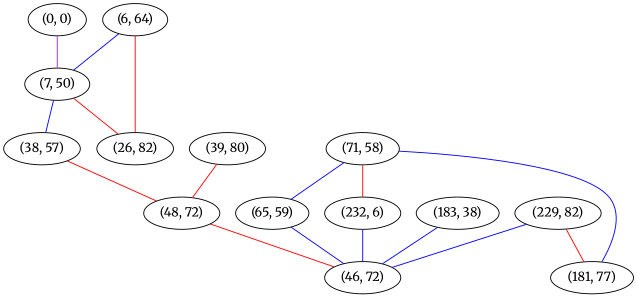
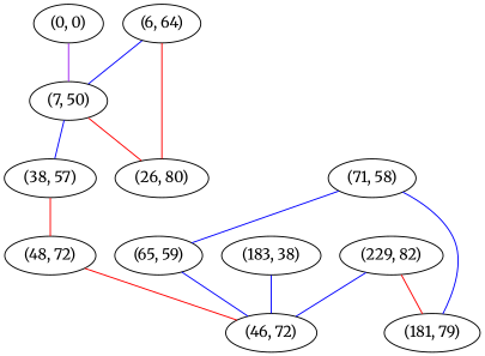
  graph {
    fontname=Merriweather
    node [fontname=Merriweather]
    edge [color=blue fontname=Merriweather weight=1]
    "(0, 0)"
    "(7, 50)"
-   "(26, 82)"
+   "(26, 82)" [label="(26, 80)"]
    "(38, 57)"
    "(71, 58)"
    "(65, 59)"
-   "(181, 77)"
-   "(232, 6)"
+   "(181, 77)" [label="(181, 79)"]
    "(46, 72)"
    "(229, 82)"
    "(6, 64)"
    n12 [label="(48, 72)"]
    "(183, 38)"
-   "(39, 80)"
    "(0, 0)" -- "(7, 50)" [color=purple weight=4]
    "(7, 50)" -- "(26, 82)" [color=red]
    "(7, 50)" -- "(38, 57)"
    "(38, 57)" -- n12 [color=red]
    "(71, 58)" -- "(65, 59)"
    "(71, 58)" -- "(181, 77)"
-   "(71, 58)" -- "(232, 6)" [color=red]
    "(65, 59)" -- "(46, 72)" [weight=3]
-   "(232, 6)" -- "(46, 72)" [weight=3]
    "(229, 82)" -- "(181, 77)" [color=red]
    "(229, 82)" -- "(46, 72)" [weight=3]
    "(6, 64)" -- "(7, 50)"
    "(6, 64)" -- "(26, 82)" [color=red]
    n12 -- "(46, 72)" [color=red]
    "(183, 38)" -- "(46, 72)" [weight=3]
-   "(39, 80)" -- n12 [color=red]
  }
